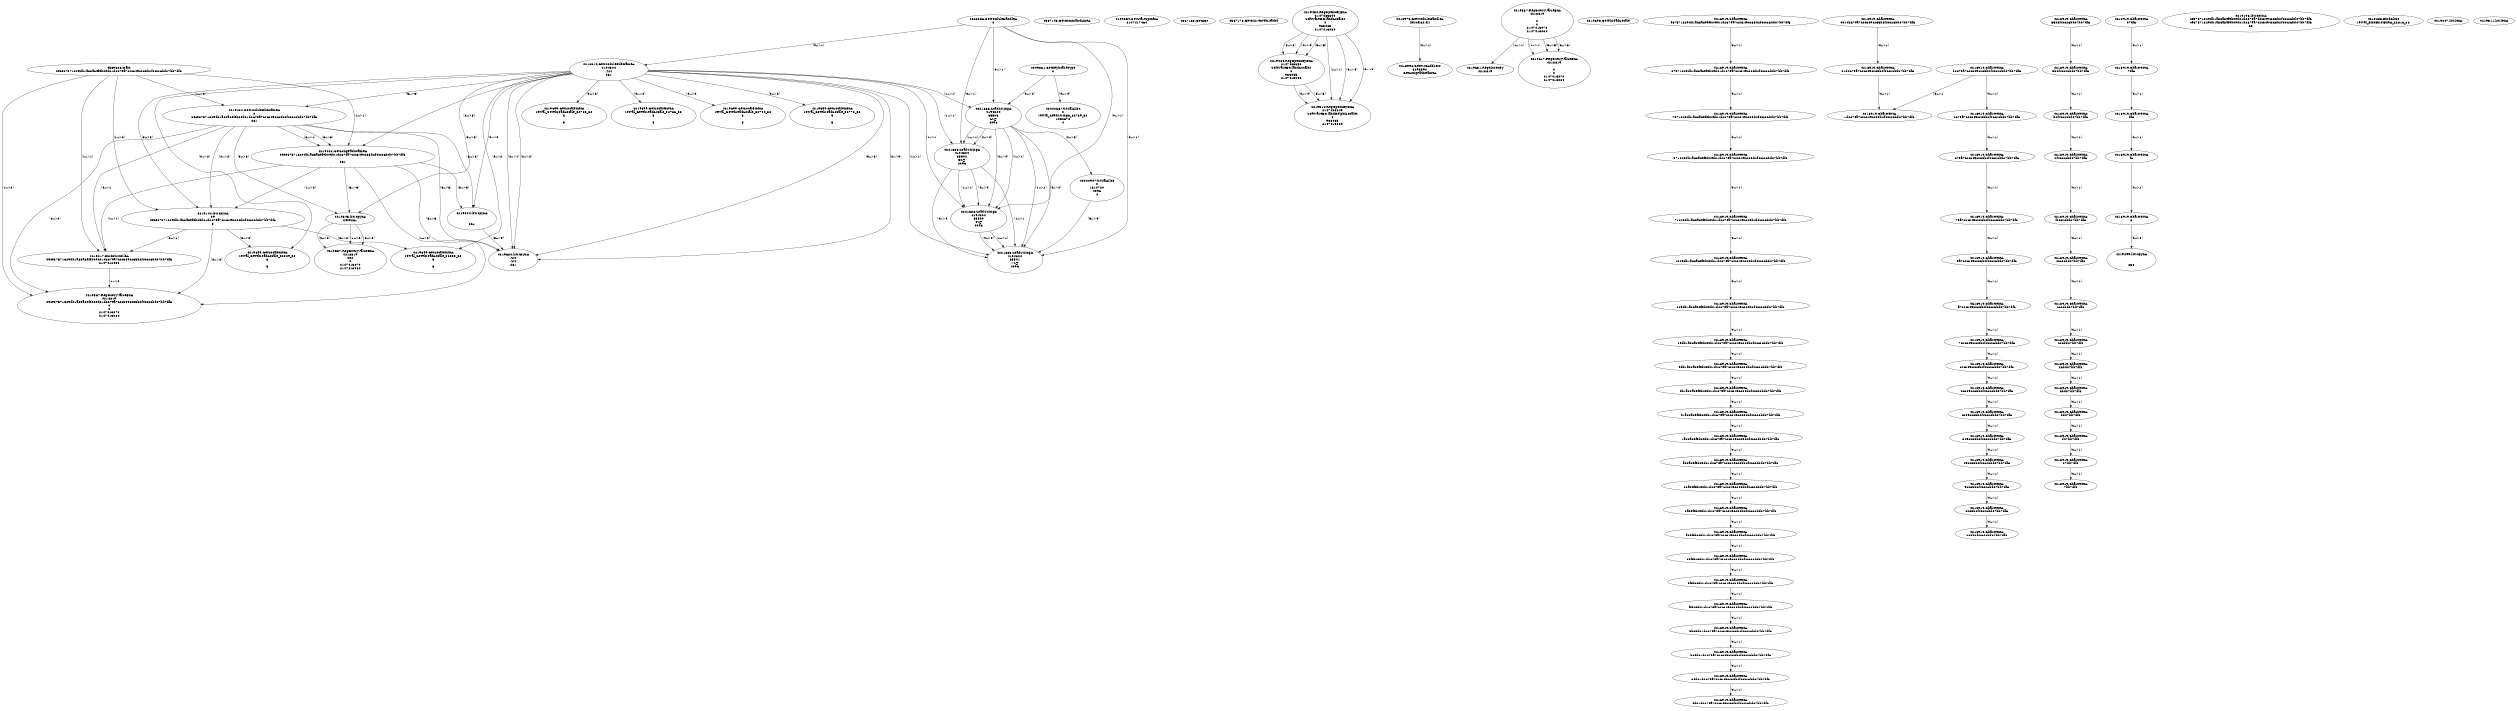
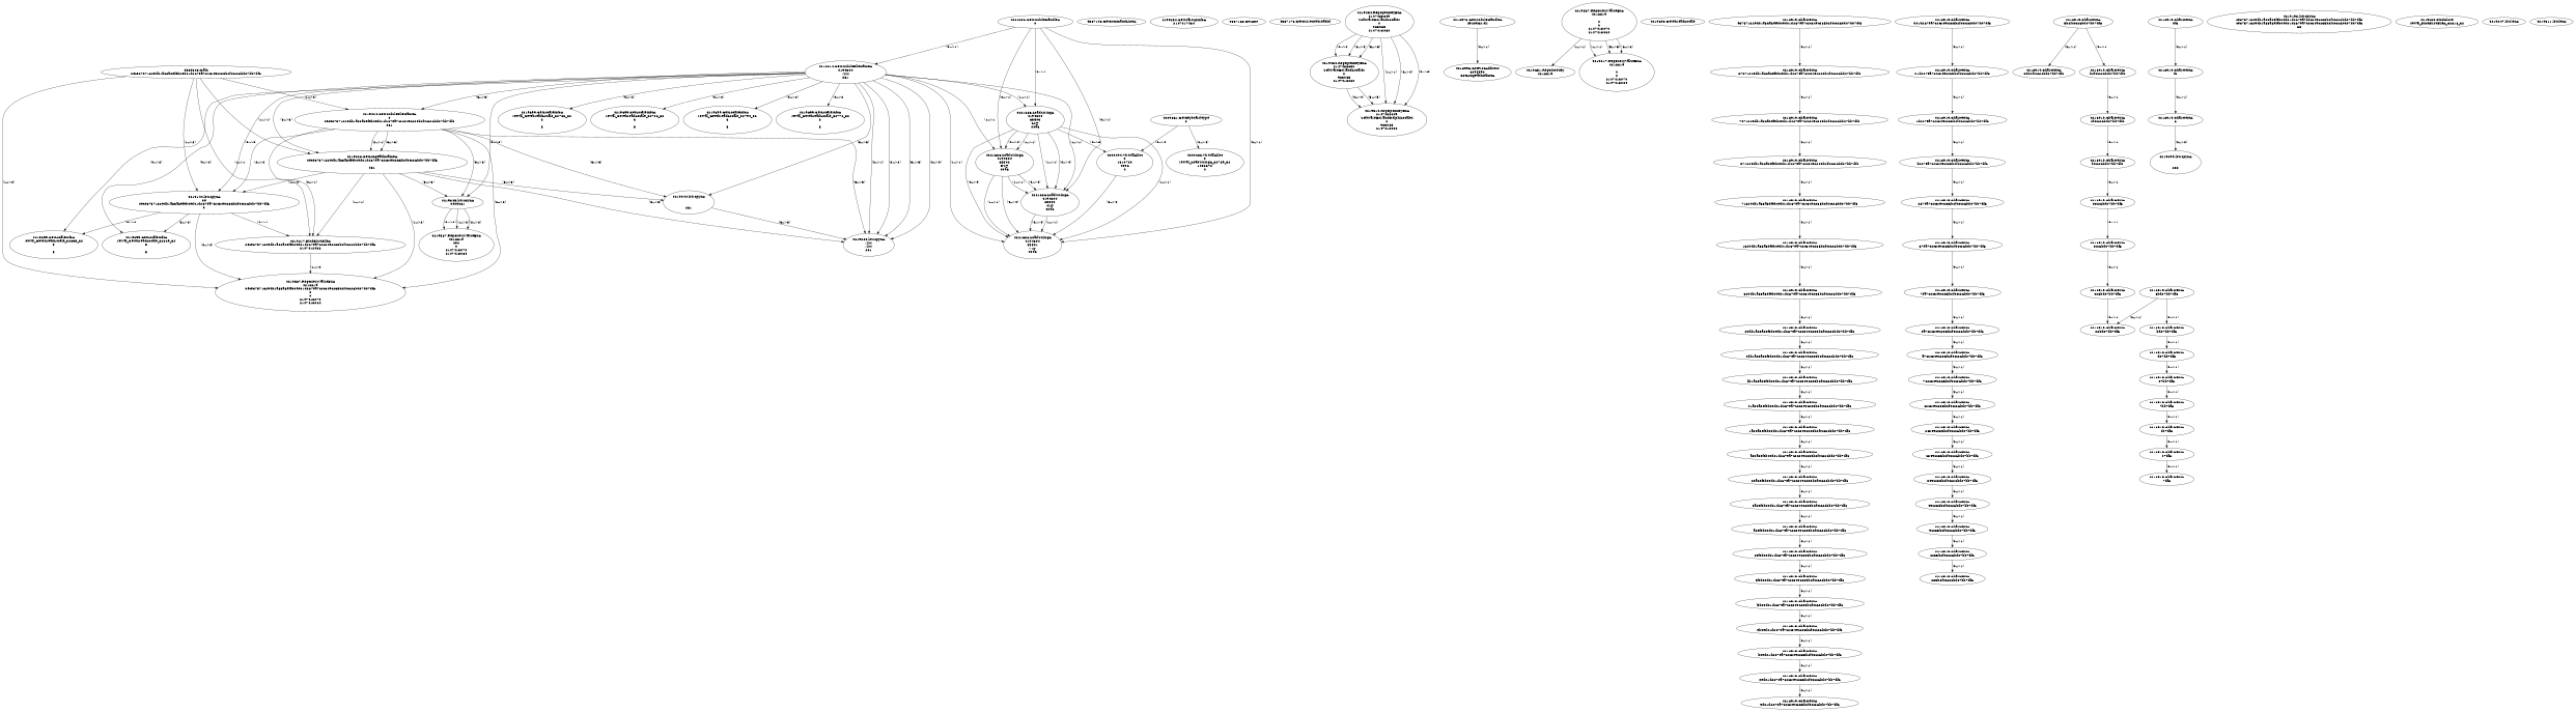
  digraph {
    n1 [label="4569328.main\n0ece37571329db1a83a8efeb0ed01d267ea7c2c349c235b2f4cc26bd07bb7df6"]
    n2 [label="4219424.GetModuleFileNameA\n0\n0ece37571329db1a83a8efeb0ed01d267ea7c2c349c235b2f4cc26bd07bb7df6\n261"]
    n3 [label="4219023.GetLongPathNameA\n0ece37571329db1a83a8efeb0ed01d267ea7c2c349c235b2f4cc26bd07bb7df6\n\n261"]
    n4 [label="4219144.lstrcpynA\n0e\n0ece37571329db1a83a8efeb0ed01d267ea7c2c349c235b2f4cc26bd07bb7df6\n3"]
    n5 [label="4219217.FindFirstFileA\n0ece37571329db1a83a8efeb0ed01d267ea7c2c349c235b2f4cc26bd07bb7df6\n2147412438"]
    n6 [label="4219587.RegQueryValueExA\n4218819\n0ece37571329db1a83a8efeb0ed01d267ea7c2c349c235b2f4cc26bd07bb7df6\n0\n0\n2147413070\n2147413064"]
    n7 [label="4219044.lstrcpynA\n\n\n261"]
    n8 [label="4219680.lstrcpynA\n.ZM\n.ZM\n261"]
    n9 [label="4219345.lstrcpynA\n0e0e261"]
    n10 [label="4219699.GetLocaleInfoA\nretval_GetThreadLocale_32829_32\n3\n\n5"]
    n11 [label="4219699.GetLocaleInfoA\nretval_GetThreadLocale_32835_32\n3\n\n5"]
    n12 [label="4222036.GetModuleHandleA\n0"]
    n13 [label="4218814.GetModuleFileNameA\n4194304\n.ZM\n261"]
    n14 [label="4221686.LoadStringA\n4194304\n65503\nLz@\n4096"]
    n15 [label="4221686.LoadStringA\n4194304\n65502\nDz@\n4096"]
    n16 [label="4221686.LoadStringA\n4194304\n65500\n4z@\n4096"]
    n17 [label="4221686.LoadStringA\n4194304\n65501\n<z@\n4096"]
    n18 [label="4219699.GetLocaleInfoA\nretval_GetThreadLocale_32783_32\n3\n\n5"]
    n19 [label="4219699.GetLocaleInfoA\nretval_GetThreadLocale_32786_32\n3\n\n5"]
    n20 [label="4219699.GetLocaleInfoA\nretval_GetThreadLocale_32794_32\n3\n\n5"]
    n21 [label="4219699.GetLocaleInfoA\nretval_GetThreadLocale_32772_32\n3\n\n5"]
    n22 [label="4200094.VirtualAlloc\n0\n1310720\n4096\n4"]
    n23 [label="4209861.GetKeyboardType\n0"]
    n24 [label="4200288.VirtualAlloc\n0\nretval_LoadStringA_32789_32\n1052672\n4"]
    n25 [label="4567148.GetCommandLineA\n"]
    n26 [label="4199254.GetStartupInfoA\n2147417464"]
    n27 [label="4567168.GetACP\n"]
    n28 [label="4567178.GetCurrentThreadId\n"]
    n29 [label="4219587.RegQueryValueExA\n4218819\n0e0\n0\n2147413070\n2147413064"]
    n30 [label="4219454.RegOpenKeyExA\n2147483649\nSoftware\Borland\Locales\n0\n983065\n2147413080"]
    n31 [label="4219484.RegOpenKeyExA\n2147483650\nSoftware\Borland\Locales\n0\n983065\n2147413080"]
    n32 [label="4219514.RegOpenKeyExA\n2147483649\nSoftware\Borland\Delphi\Locales\n0\n983065\n2147413080"]
    n33 [label="4218973.GetModuleHandleA\nkernel32.dll"]
    n34 [label="4218996.GetProcAddress\n6295592\nGetLongPathNameA"]
    n35 [label="4219587.RegQueryValueExA\n4218819\n\n0\n0\n2147413070\n2147413064"]
    n36 [label="4219651.RegCloseKey\n4218819"]
    n37 [label="4219617.RegQueryValueExA\n4218819\n\n0\n0\n2147413070\n2147413064"]
    n38 [label="4219693.GetThreadLocale\n"]
    n39 [label="4218919.CharNextA\ne37571329db1a83a8efeb0ed01d267ea7c2c349c235b2f4cc26bd07bb7df6"]
    n40 [label="4218919.CharNextA\n37571329db1a83a8efeb0ed01d267ea7c2c349c235b2f4cc26bd07bb7df6"]
    n41 [label="4218919.CharNextA\n7571329db1a83a8efeb0ed01d267ea7c2c349c235b2f4cc26bd07bb7df6"]
    n42 [label="4218919.CharNextA\n571329db1a83a8efeb0ed01d267ea7c2c349c235b2f4cc26bd07bb7df6"]
    n43 [label="4218919.CharNextA\n71329db1a83a8efeb0ed01d267ea7c2c349c235b2f4cc26bd07bb7df6"]
    n44 [label="4218919.CharNextA\n1329db1a83a8efeb0ed01d267ea7c2c349c235b2f4cc26bd07bb7df6"]
    n45 [label="4218919.CharNextA\n329db1a83a8efeb0ed01d267ea7c2c349c235b2f4cc26bd07bb7df6"]
    n46 [label="4218919.CharNextA\n29db1a83a8efeb0ed01d267ea7c2c349c235b2f4cc26bd07bb7df6"]
    n47 [label="4218919.CharNextA\n9db1a83a8efeb0ed01d267ea7c2c349c235b2f4cc26bd07bb7df6"]
    n48 [label="4218919.CharNextA\ndb1a83a8efeb0ed01d267ea7c2c349c235b2f4cc26bd07bb7df6"]
    n49 [label="4218919.CharNextA\nb1a83a8efeb0ed01d267ea7c2c349c235b2f4cc26bd07bb7df6"]
    n50 [label="4218919.CharNextA\n1a83a8efeb0ed01d267ea7c2c349c235b2f4cc26bd07bb7df6"]
    n51 [label="4218919.CharNextA\na83a8efeb0ed01d267ea7c2c349c235b2f4cc26bd07bb7df6"]
    n52 [label="4218919.CharNextA\n83a8efeb0ed01d267ea7c2c349c235b2f4cc26bd07bb7df6"]
    n53 [label="4218919.CharNextA\n3a8efeb0ed01d267ea7c2c349c235b2f4cc26bd07bb7df6"]
    n54 [label="4218919.CharNextA\na8efeb0ed01d267ea7c2c349c235b2f4cc26bd07bb7df6"]
    n55 [label="4218919.CharNextA\n8efeb0ed01d267ea7c2c349c235b2f4cc26bd07bb7df6"]
    n56 [label="4218919.CharNextA\nefeb0ed01d267ea7c2c349c235b2f4cc26bd07bb7df6"]
    n57 [label="4218919.CharNextA\nfeb0ed01d267ea7c2c349c235b2f4cc26bd07bb7df6"]
    n58 [label="4218919.CharNextA\neb0ed01d267ea7c2c349c235b2f4cc26bd07bb7df6"]
    n59 [label="4218919.CharNextA\nb0ed01d267ea7c2c349c235b2f4cc26bd07bb7df6"]
    n60 [label="4218919.CharNextA\n0ed01d267ea7c2c349c235b2f4cc26bd07bb7df6"]
    n61 [label="4218919.CharNextA\ned01d267ea7c2c349c235b2f4cc26bd07bb7df6"]
    n62 [label="4218919.CharNextA\nd01d267ea7c2c349c235b2f4cc26bd07bb7df6"]
    n63 [label="4218919.CharNextA\n01d267ea7c2c349c235b2f4cc26bd07bb7df6"]
    n64 [label="4218919.CharNextA\n1d267ea7c2c349c235b2f4cc26bd07bb7df6"]
    n65 [label="4218919.CharNextA\nd267ea7c2c349c235b2f4cc26bd07bb7df6"]
    n66 [label="4218919.CharNextA\n267ea7c2c349c235b2f4cc26bd07bb7df6"]
    n67 [label="4218919.CharNextA\n67ea7c2c349c235b2f4cc26bd07bb7df6"]
    n68 [label="4218919.CharNextA\n7ea7c2c349c235b2f4cc26bd07bb7df6"]
    n69 [label="4218919.CharNextA\nea7c2c349c235b2f4cc26bd07bb7df6"]
    n70 [label="4618919.CharNextA\na7c2c349c235b2f4cc26bd07bb7df6"]
    n71 [label="4218919.CharNextA\n7c2c349c235b2f4cc26bd07bb7df6"]
    n72 [label="4218919.CharNextA\nc2c349c235b2f4cc26bd07bb7df6"]
    n73 [label="4218919.CharNextA\n2c349c235b2f4cc26bd07bb7df6"]
    n74 [label="4218919.CharNextA\nc349c235b2f4cc26bd07bb7df6"]
    n75 [label="4218919.CharNextA\n349c235b2f4cc26bd07bb7df6"]
    n76 [label="4218919.CharNextA\n49c235b2f4cc26bd07bb7df6"]
    n77 [label="4218919.CharNextA\n9c235b2f4cc26bd07bb7df6"]
    n78 [label="4218919.CharNextA\nc235b2f4cc26bd07bb7df6"]
    n79 [label="4218919.CharNextA\n235b2f4cc26bd07bb7df6"]
    n80 [label="4218919.CharNextA\n35b2f4cc26bd07bb7df6"]
    n81 [label="4218919.CharNextA\n5b2f4cc26bd07bb7df6"]
    n82 [label="4218919.CharNextA\nb2f4cc26bd07bb7df6"]
    n83 [label="4218919.CharNextA\n2f4cc26bd07bb7df6"]
    n84 [label="4218919.CharNextA\nf4cc26bd07bb7df6"]
    n85 [label="4218919.CharNextA\n4cc26bd07bb7df6"]
    n86 [label="4218919.CharNextA\ncc26bd07bb7df6"]
    n87 [label="4218919.CharNextA\nc26bd07bb7df6"]
    n88 [label="4218919.CharNextA\n26bd07bb7df6"]
    n89 [label="4218919.CharNextA\n6bd07bb7df6"]
    n90 [label="4218919.CharNextA\nbd07bb7df6"]
    n91 [label="4218919.CharNextA\nd07bb7df6"]
    n92 [label="4218919.CharNextA\n07bb7df6"]
    n93 [label="4218919.CharNextA\n7bb7df6"]
+   n94 [label="4218919.CharNextA\nbb7df6"]
    n95 [label="4218919.CharNextA\nb7df6"]
    n96 [label="4218919.CharNextA\n7df6"]
    n97 [label="4218919.CharNextA\ndf6"]
    n98 [label="4218919.CharNextA\nf6"]
    n99 [label="4218919.CharNextA\n6"]
    n100 [label="4219299.lstrcpynA\n\n\n258"]
    n101 [label="4219198.lstrcpynA\nce37571329db1a83a8efeb0ed01d267ea7c2c349c235b2f4cc26bd07bb7df6\nce37571329db1a83a8efeb0ed01d267ea7c2c349c235b2f4cc26bd07bb7df6\n63"]
    n102 [label="4219235.FindClose\nretval_FindFirstFileA_32816_32"]
    n103 [label="4219247.lstrlenA\n"]
    n104 [label="4219311.lstrlenA\n"]
    n1 -> n2 [label="(1-->2)"]
    n1 -> n3 [label="(1-->1)"]
    n1 -> n4 [label="(1-->2)"]
    n1 -> n5 [label="(1-->1)"]
    n1 -> n6 [label="(1-->2)"]
    n2 -> n3 [label="(2-->1)"]
    n2 -> n3 [label="(3-->3)"]
    n2 -> n4 [label="(2-->2)"]
    n2 -> n5 [label="(2-->1)"]
    n2 -> n6 [label="(2-->2)"]
    n2 -> n7 [label="(3-->3)"]
    n2 -> n8 [label="(3-->3)"]
    n2 -> n9 [label="(3-->3)"]
    n3 -> n4 [label="(1-->2)"]
    n3 -> n5 [label="(1-->1)"]
    n3 -> n6 [label="(1-->2)"]
    n3 -> n7 [label="(3-->3)"]
    n3 -> n8 [label="(3-->3)"]
    n3 -> n9 [label="(3-->3)"]
    n4 -> n5 [label="(2-->1)"]
    n4 -> n6 [label="(2-->2)"]
    n4 -> n10 [label="(3-->2)"]
    n4 -> n11 [label="(3-->2)"]
    n5 -> n6 [label="(1-->2)"]
    n7 -> n8 [label="(3-->3)"]
    n9 -> n29 [label="(1-->2)"]
    n9 -> n29 [label="(2-->2)"]
    n9 -> n29 [label="(0-->2)"]
    n12 -> n13 [label="(0-->1)"]
    n12 -> n14 [label="(0-->1)"]
    n12 -> n15 [label="(0-->1)"]
    n12 -> n16 [label="(0-->1)"]
    n12 -> n17 [label="(0-->1)"]
    n13 -> n2 [label="(3-->3)"]
    n13 -> n3 [label="(3-->3)"]
    n13 -> n4 [label="(0-->3)"]
    n13 -> n7 [label="(3-->3)"]
    n13 -> n8 [label="(2-->1)"]
    n13 -> n8 [label="(2-->2)"]
    n13 -> n8 [label="(3-->3)"]
    n13 -> n8 [label="(2-->0)"]
    n13 -> n9 [label="(3-->3)"]
    n13 -> n10 [label="(0-->2)"]
    n13 -> n11 [label="(0-->2)"]
    n13 -> n14 [label="(1-->1)"]
    n13 -> n15 [label="(1-->1)"]
    n13 -> n16 [label="(1-->1)"]
    n13 -> n17 [label="(1-->1)"]
    n13 -> n18 [label="(0-->2)"]
    n13 -> n19 [label="(0-->2)"]
    n13 -> n20 [label="(0-->2)"]
    n13 -> n21 [label="(0-->2)"]
    n14 -> n15 [label="(1-->1)"]
    n14 -> n15 [label="(4-->4)"]
    n14 -> n16 [label="(1-->1)"]
    n14 -> n16 [label="(4-->4)"]
    n14 -> n17 [label="(1-->1)"]
    n14 -> n17 [label="(4-->4)"]
    n14 -> n22 [label="(4-->3)"]
    n15 -> n16 [label="(1-->1)"]
    n15 -> n16 [label="(4-->4)"]
    n15 -> n17 [label="(1-->1)"]
    n15 -> n17 [label="(4-->4)"]
    n16 -> n17 [label="(1-->1)"]
    n16 -> n17 [label="(4-->4)"]
    n22 -> n17 [label="(3-->4)"]
-   n23 -> n14 [label="(0-->4)"]
+   n23 -> n22 [label="(0-->4)"]
    n23 -> n24 [label="(0-->4)"]
    n30 -> n31 [label="(2-->2)"]
    n30 -> n31 [label="(4-->4)"]
    n30 -> n31 [label="(5-->5)"]
    n30 -> n32 [label="(1-->1)"]
    n30 -> n32 [label="(4-->4)"]
    n30 -> n32 [label="(5-->5)"]
    n31 -> n32 [label="(4-->4)"]
    n31 -> n32 [label="(5-->5)"]
    n33 -> n34 [label="(0-->1)"]
    n35 -> n36 [label="(1-->1)"]
    n35 -> n37 [label="(1-->1)"]
    n35 -> n37 [label="(5-->5)"]
    n35 -> n37 [label="(6-->6)"]
    n39 -> n40 [label="(0-->1)"]
    n40 -> n41 [label="(0-->1)"]
    n41 -> n42 [label="(0-->1)"]
    n42 -> n43 [label="(0-->1)"]
    n43 -> n44 [label="(0-->1)"]
    n44 -> n45 [label="(0-->1)"]
    n45 -> n46 [label="(0-->1)"]
    n46 -> n47 [label="(0-->1)"]
    n47 -> n48 [label="(0-->1)"]
    n48 -> n49 [label="(0-->1)"]
    n49 -> n50 [label="(0-->1)"]
    n50 -> n51 [label="(0-->1)"]
    n51 -> n52 [label="(0-->1)"]
    n52 -> n53 [label="(0-->1)"]
    n53 -> n54 [label="(0-->1)"]
    n54 -> n55 [label="(0-->1)"]
    n55 -> n56 [label="(0-->1)"]
    n56 -> n57 [label="(0-->1)"]
    n57 -> n58 [label="(0-->1)"]
    n58 -> n59 [label="(0-->1)"]
    n59 -> n60 [label="(0-->1)"]
    n60 -> n61 [label="(0-->1)"]
    n62 -> n63 [label="(0-->1)"]
    n63 -> n64 [label="(0-->1)"]
-   n65 -> n64 [label="(0-->1)"]
+   n64 -> n65 [label="(0-->1)"]
    n65 -> n66 [label="(0-->1)"]
    n66 -> n67 [label="(0-->1)"]
    n67 -> n68 [label="(0-->1)"]
    n68 -> n69 [label="(0-->1)"]
    n69 -> n70 [label="(0-->1)"]
    n70 -> n71 [label="(0-->1)"]
    n71 -> n72 [label="(0-->1)"]
    n72 -> n73 [label="(0-->1)"]
    n73 -> n74 [label="(0-->1)"]
    n74 -> n75 [label="(0-->1)"]
    n75 -> n76 [label="(0-->1)"]
    n76 -> n77 [label="(0-->1)"]
    n77 -> n78 [label="(0-->1)"]
    n78 -> n79 [label="(0-->1)"]
-   n80 -> n81 [label="(0-->1)"]
+   n81 -> n80 [label="(0-->1)"]
    n81 -> n82 [label="(0-->1)"]
    n82 -> n83 [label="(0-->1)"]
    n83 -> n84 [label="(0-->1)"]
    n84 -> n85 [label="(0-->1)"]
    n85 -> n86 [label="(0-->1)"]
    n86 -> n87 [label="(0-->1)"]
    n87 -> n88 [label="(0-->1)"]
-   n88 -> n89 [label="(0-->1)"]
+   n89 -> n88 [label="(0-->1)"]
    n89 -> n90 [label="(0-->1)"]
    n90 -> n91 [label="(0-->1)"]
    n91 -> n92 [label="(0-->1)"]
    n92 -> n93 [label="(0-->1)"]
+   n93 -> n94 [label="(0-->1)"]
+   n94 -> n95 [label="(0-->1)"]
    n95 -> n96 [label="(0-->1)"]
-   n96 -> n97 [label="(0-->1)"]
    n97 -> n98 [label="(0-->1)"]
    n98 -> n99 [label="(0-->1)"]
    n99 -> n100 [label="(0-->0)"]
  }
